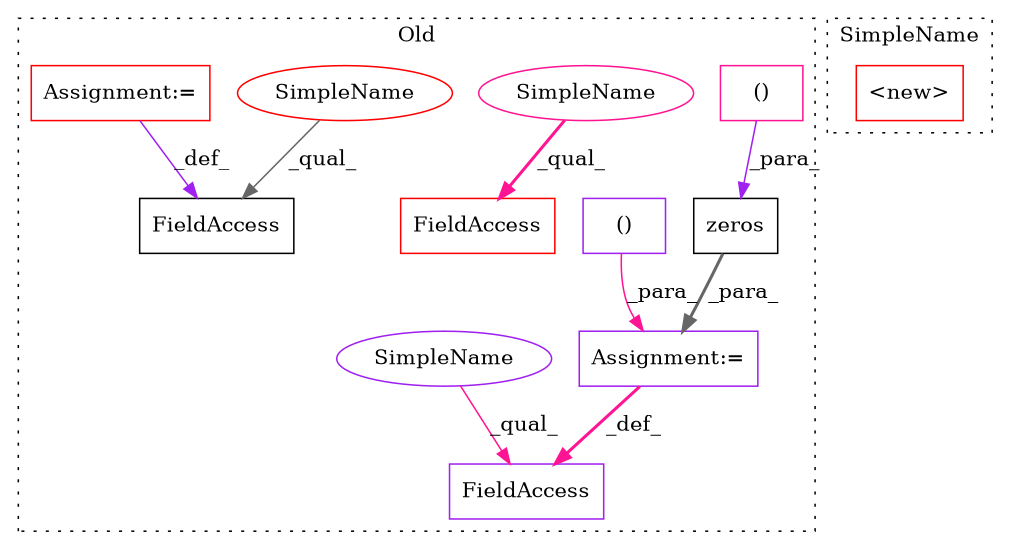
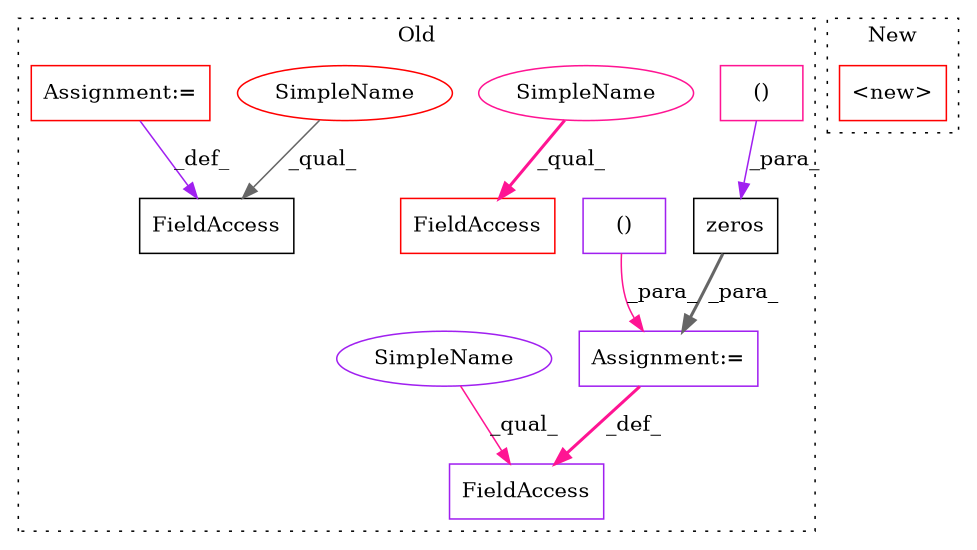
  digraph {
    node [a=22 l=4 s=2466 shape=box color=purple]
    edge [color=deeppink style=solid]
    n1 [a=32 l="11,2" label=zeros s="2417,2454" color=black]
    n2 [a=106 l=26 label="()" s=2428 color=deeppink]
    n3 [a=7 l=1 label="Assignment:=" s=2487]
    n4 [l=21 label=FieldAccess]
    n5 [l=16 label=FieldAccess s=2510 color=black]
    n6 [l=8 label=FieldAccess s=2107 color=red]
    n7 [a=7 l=1 label="Assignment:=" s=2526 color=red]
    n8 [a=106 l=20 label="()" s=2294]
    n9 [a=42 label=SimpleName s=2107 shape=ellipse color=deeppink]
    n10 [a=42 label=SimpleName s=2510 shape=ellipse color=red]
    n11 [a=42 label=SimpleName shape=ellipse]
    n12 [a=46 l=8 label="<new>" s=1947 color=red]
    subgraph cluster_1 {
      label=Old
      style=dotted
      n1
      n2
      n3
      n4
      n5
      n6
      n7
      n8
      n9
      n10
      n11
    }
    subgraph cluster_2 {
-     label=SimpleName
+     label=New
      style=dotted
      n12
    }
    n1 -> n3 [label=_para_ color=gray40 style=bold]
    n2 -> n1 [label=_para_ color=purple]
    n3 -> n4 [label=_def_ style=bold]
    n7 -> n5 [label=_def_ color=purple]
    n8 -> n3 [label=_para_]
    n9 -> n6 [label=_qual_ style=bold]
    n10 -> n5 [label=_qual_ color=gray40]
    n11 -> n4 [label=_qual_]
  }
